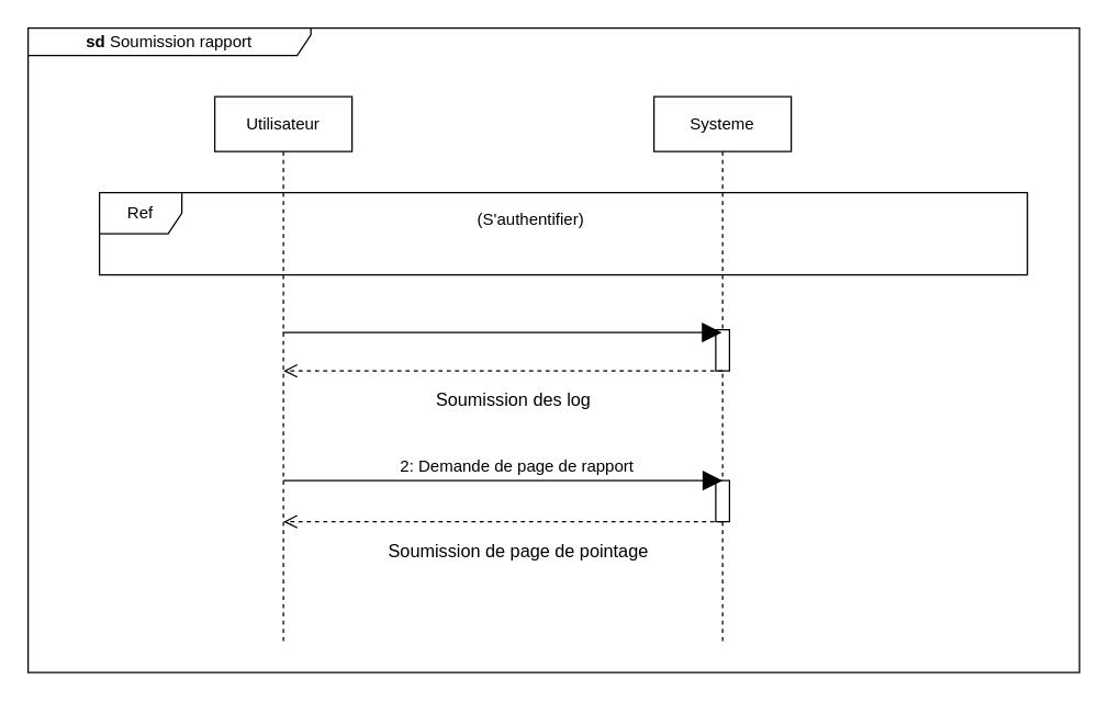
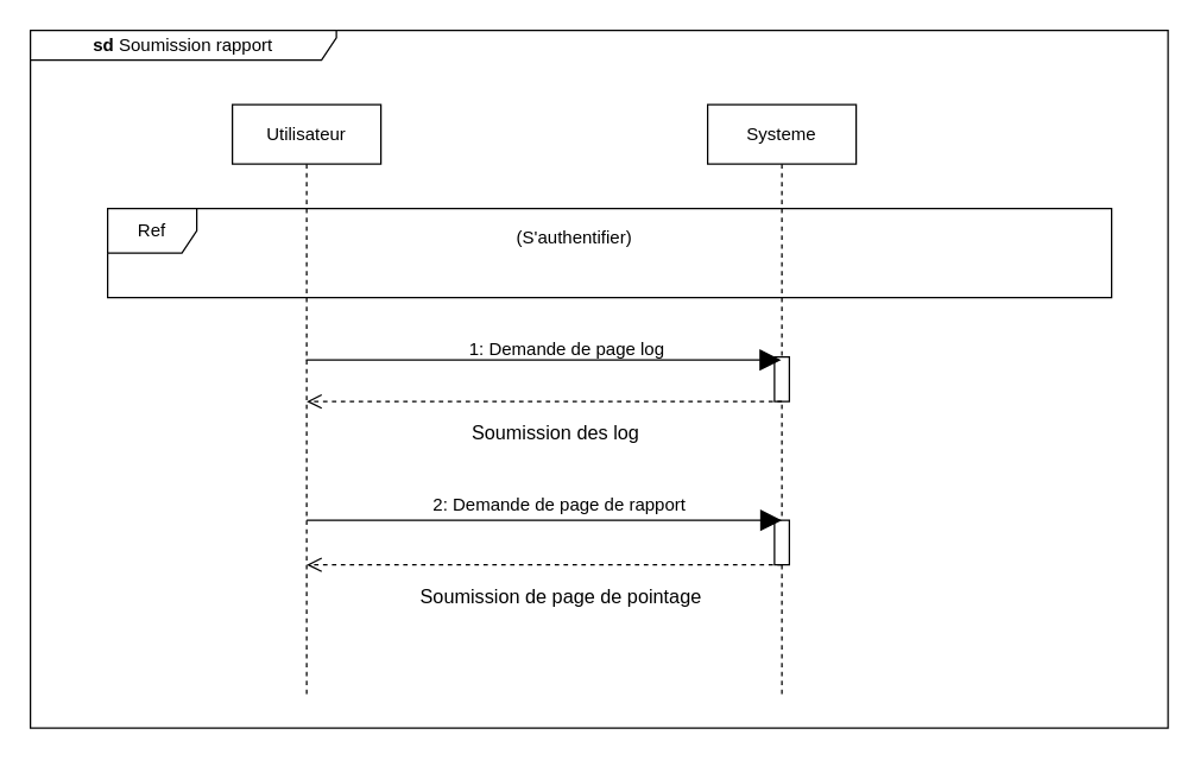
  <mxCell id="0" />
  <mxCell id="1" parent="0" />
  <mxCell id="2" value="&lt;b&gt;sd&lt;/b&gt;&amp;nbsp;Soumission rapport" style="shape=umlFrame;whiteSpace=wrap;html=1;pointerEvents=0;width=206;height=20;rounded=0;" vertex="1" parent="1"><mxGeometry x="20" y="20" width="766" height="470" as="geometry" /></mxCell>
  <mxCell id="3" value="Utilisateur" style="shape=umlLifeline;perimeter=lifelinePerimeter;whiteSpace=wrap;html=1;container=1;dropTarget=0;collapsible=0;recursiveResize=0;outlineConnect=0;portConstraint=eastwest;newEdgeStyle={&quot;edgeStyle&quot;:&quot;elbowEdgeStyle&quot;,&quot;elbow&quot;:&quot;vertical&quot;,&quot;curved&quot;:0,&quot;rounded&quot;:0};rounded=0;" vertex="1" parent="1"><mxGeometry x="156" y="70" width="100" height="400" as="geometry" /></mxCell>
  <mxCell id="4" value="Systeme" style="shape=umlLifeline;perimeter=lifelinePerimeter;whiteSpace=wrap;html=1;container=1;dropTarget=0;collapsible=0;recursiveResize=0;outlineConnect=0;portConstraint=eastwest;newEdgeStyle={&quot;edgeStyle&quot;:&quot;elbowEdgeStyle&quot;,&quot;elbow&quot;:&quot;vertical&quot;,&quot;curved&quot;:0,&quot;rounded&quot;:0};rounded=0;" vertex="1" parent="1"><mxGeometry x="476" y="70" width="100" height="400" as="geometry" /></mxCell>
  <mxCell id="5" value="" style="html=1;points=[];perimeter=orthogonalPerimeter;outlineConnect=0;targetShapes=umlLifeline;portConstraint=eastwest;newEdgeStyle={&quot;edgeStyle&quot;:&quot;elbowEdgeStyle&quot;,&quot;elbow&quot;:&quot;vertical&quot;,&quot;curved&quot;:0,&quot;rounded&quot;:0};rounded=0;" vertex="1" parent="4"><mxGeometry x="45" y="170" width="10" height="30" as="geometry" /></mxCell>
  <mxCell id="6" value="" style="html=1;points=[];perimeter=orthogonalPerimeter;outlineConnect=0;targetShapes=umlLifeline;portConstraint=eastwest;newEdgeStyle={&quot;edgeStyle&quot;:&quot;elbowEdgeStyle&quot;,&quot;elbow&quot;:&quot;vertical&quot;,&quot;curved&quot;:0,&quot;rounded&quot;:0};rounded=0;" vertex="1" parent="4"><mxGeometry x="45" y="280" width="10" height="30" as="geometry" /></mxCell>
  <mxCell id="7" value="Ref" style="shape=umlFrame;whiteSpace=wrap;html=1;pointerEvents=0;" vertex="1" parent="1"><mxGeometry x="72" y="140" width="676" height="60" as="geometry" /></mxCell>
  <mxCell id="8" value="(S'authentifier)" style="text;html=1;align=center;verticalAlign=middle;resizable=0;points=[];autosize=1;strokeColor=none;fillColor=none;" vertex="1" parent="1"><mxGeometry x="336" y="145" width="100" height="30" as="geometry" /></mxCell>
  <mxCell id="9" value="" style="endArrow=block;endFill=1;endSize=12;html=1;rounded=0;" edge="1" parent="1"><mxGeometry width="160" relative="1" as="geometry"><mxPoint x="205.5" y="242" as="sourcePoint" /><mxPoint x="525.5" y="242" as="targetPoint" /></mxGeometry></mxCell>
+ <mxCell id="10" value="1: Demande de page log" style="text;html=1;align=center;verticalAlign=middle;resizable=0;points=[];autosize=1;strokeColor=none;fillColor=none;rounded=0;" vertex="1" parent="1"><mxGeometry x="306" y="220" width="150" height="30" as="geometry" /></mxCell>
  <mxCell id="11" value="" style="html=1;verticalAlign=bottom;endArrow=open;dashed=1;endSize=8;edgeStyle=elbowEdgeStyle;elbow=vertical;curved=0;rounded=0;" edge="1" parent="1"><mxGeometry relative="1" as="geometry"><mxPoint x="526" y="270" as="sourcePoint" /><mxPoint x="206" y="270" as="targetPoint" /><Array as="points"><mxPoint x="362.5" y="270" /></Array></mxGeometry></mxCell>
  <mxCell id="12" value="&lt;font style=&quot;font-size: 13px;&quot;&gt;Soumission des log&amp;nbsp;&amp;nbsp;&lt;/font&gt;" style="edgeLabel;html=1;align=center;verticalAlign=middle;resizable=0;points=[];rounded=0;" vertex="1" connectable="0" parent="11"><mxGeometry x="0.119" y="1" relative="1" as="geometry"><mxPoint x="29" y="19" as="offset" /></mxGeometry></mxCell>
  <mxCell id="13" value="" style="endArrow=block;endFill=1;endSize=12;html=1;rounded=0;" edge="1" parent="1"><mxGeometry width="160" relative="1" as="geometry"><mxPoint x="206" y="350" as="sourcePoint" /><mxPoint x="526" y="350" as="targetPoint" /></mxGeometry></mxCell>
  <mxCell id="14" value="2: Demande de page de rapport" style="text;html=1;align=center;verticalAlign=middle;resizable=0;points=[];autosize=1;strokeColor=none;fillColor=none;rounded=0;" vertex="1" parent="1"><mxGeometry x="276" y="325" width="200" height="30" as="geometry" /></mxCell>
  <mxCell id="15" value="" style="html=1;verticalAlign=bottom;endArrow=open;dashed=1;endSize=8;edgeStyle=elbowEdgeStyle;elbow=vertical;curved=0;rounded=0;" edge="1" parent="1"><mxGeometry relative="1" as="geometry"><mxPoint x="526" y="380" as="sourcePoint" /><mxPoint x="206" y="380" as="targetPoint" /><Array as="points"><mxPoint x="362.5" y="380" /></Array></mxGeometry></mxCell>
  <mxCell id="16" value="&lt;span style=&quot;font-size: 13px;&quot;&gt;Soumission de page de pointage&lt;/span&gt;" style="edgeLabel;html=1;align=center;verticalAlign=middle;resizable=0;points=[];rounded=0;" vertex="1" connectable="0" parent="15"><mxGeometry x="0.119" y="1" relative="1" as="geometry"><mxPoint x="29" y="19" as="offset" /></mxGeometry></mxCell>
